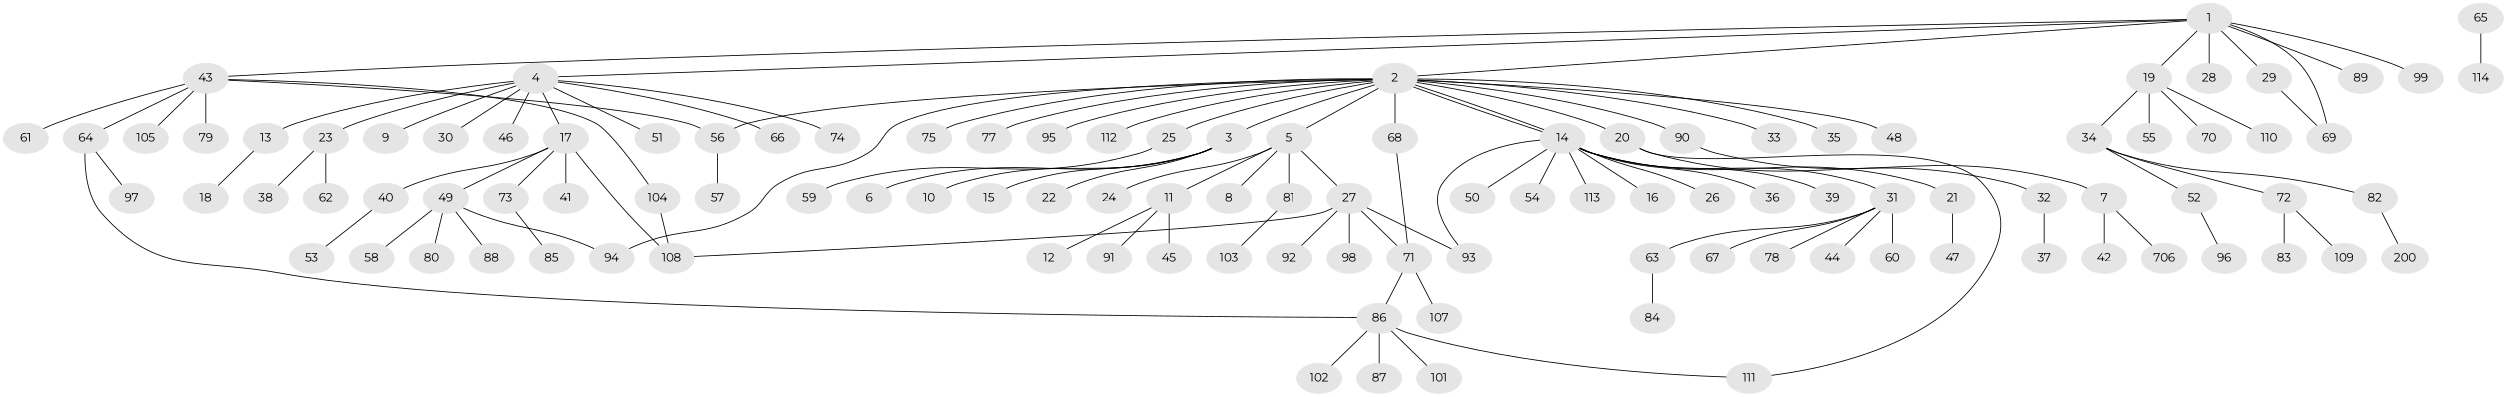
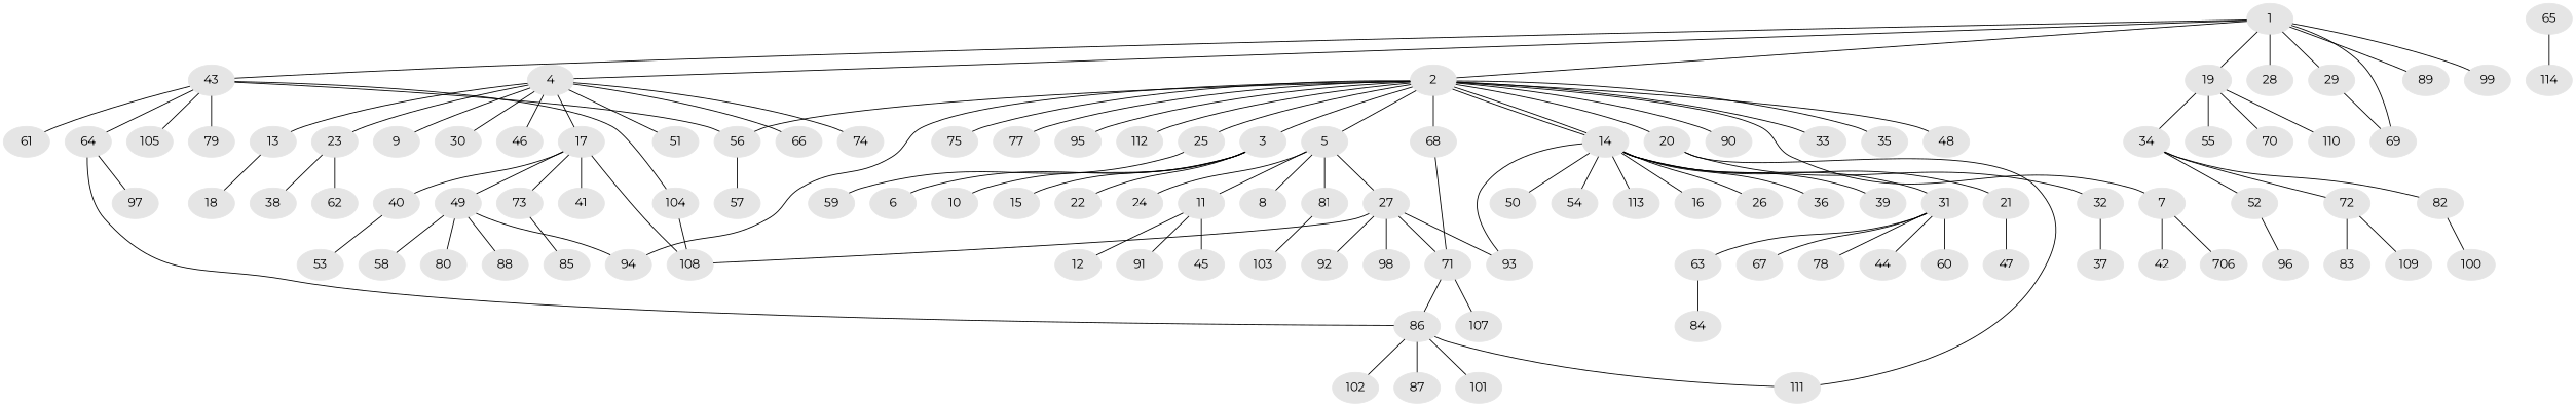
  graph {
    fontname=Montserrat
    node [color=gray90 fontname=Montserrat style=filled]
    edge [fontname=Montserrat]
    1
    2
    4
    19
    28
    29
    43
    69
    89
    99
    3
    5
    7
    14
    20
    25
    33
    35
    48
    56
    68
    75
    77
    90
    94
    95
    112
    9
    13
    17
    23
    30
    46
    51
    66
    74
    34
    55
    70
    110
    61
    64
    79
    104
    105
    6
    10
    15
    22
    8
    11
    24
    27
    81
    42
    n56 [label=706]
    16
    21
    26
    31
    36
    39
    50
    54
    93
    113
    32
    111
    59
    57
    71
    18
    40
    41
    49
    73
    108
    38
    62
    12
    45
    91
    92
    98
    103
    47
    44
    60
    63
    67
    78
    65
    114
    53
    58
    80
    88
    85
    52
    72
    82
    37
    86
    107
    84
    96
    83
    109
-   100 [label=200]
+   100
    97
    87
    101
    102
    1 -- 2
    1 -- 4
    1 -- 19
    1 -- 28
    1 -- 29
    1 -- 43
    1 -- 69
    1 -- 89
    1 -- 99
    2 -- 3
    2 -- 5
-   90 -- 7
+   2 -- 7
    2 -- 14
    2 -- 14
    2 -- 20
    2 -- 25
    2 -- 33
    2 -- 35
    2 -- 48
    2 -- 56
    2 -- 68
    2 -- 75
    2 -- 77
    2 -- 90
    2 -- 94
    2 -- 95
    2 -- 112
    4 -- 9
    4 -- 13
    4 -- 17
    4 -- 23
    4 -- 30
    4 -- 46
    4 -- 51
    4 -- 66
    4 -- 74
    19 -- 34
    19 -- 55
    19 -- 70
    19 -- 110
    29 -- 69
    43 -- 56
    43 -- 61
    43 -- 64
    43 -- 79
    43 -- 104
    43 -- 105
    3 -- 6
    3 -- 10
    3 -- 15
    3 -- 22
    5 -- 8
    5 -- 11
    5 -- 24
    5 -- 27
    5 -- 81
    7 -- 42
    7 -- n56
    14 -- 16
    14 -- 21
    14 -- 26
    14 -- 31
    14 -- 36
    14 -- 39
    14 -- 50
    14 -- 54
    14 -- 93
    14 -- 113
    20 -- 32
    20 -- 111
    25 -- 59
    56 -- 57
    68 -- 71
    13 -- 18
    17 -- 40
    17 -- 41
    17 -- 49
    17 -- 73
    17 -- 108
    23 -- 38
    23 -- 62
    34 -- 52
    34 -- 72
    34 -- 82
    64 -- 86
    64 -- 97
    104 -- 108
    11 -- 12
    11 -- 45
    11 -- 91
    27 -- 93
    27 -- 71
    27 -- 108
    27 -- 92
    27 -- 98
    81 -- 103
    21 -- 47
    31 -- 44
    31 -- 60
    31 -- 63
    31 -- 67
    31 -- 78
    32 -- 37
    71 -- 86
    71 -- 107
    40 -- 53
    49 -- 94
    49 -- 58
    49 -- 80
    49 -- 88
    73 -- 85
    63 -- 84
    65 -- 114
    52 -- 96
    72 -- 83
    72 -- 109
    82 -- 100
    86 -- 111
    86 -- 87
    86 -- 101
    86 -- 102
  }
